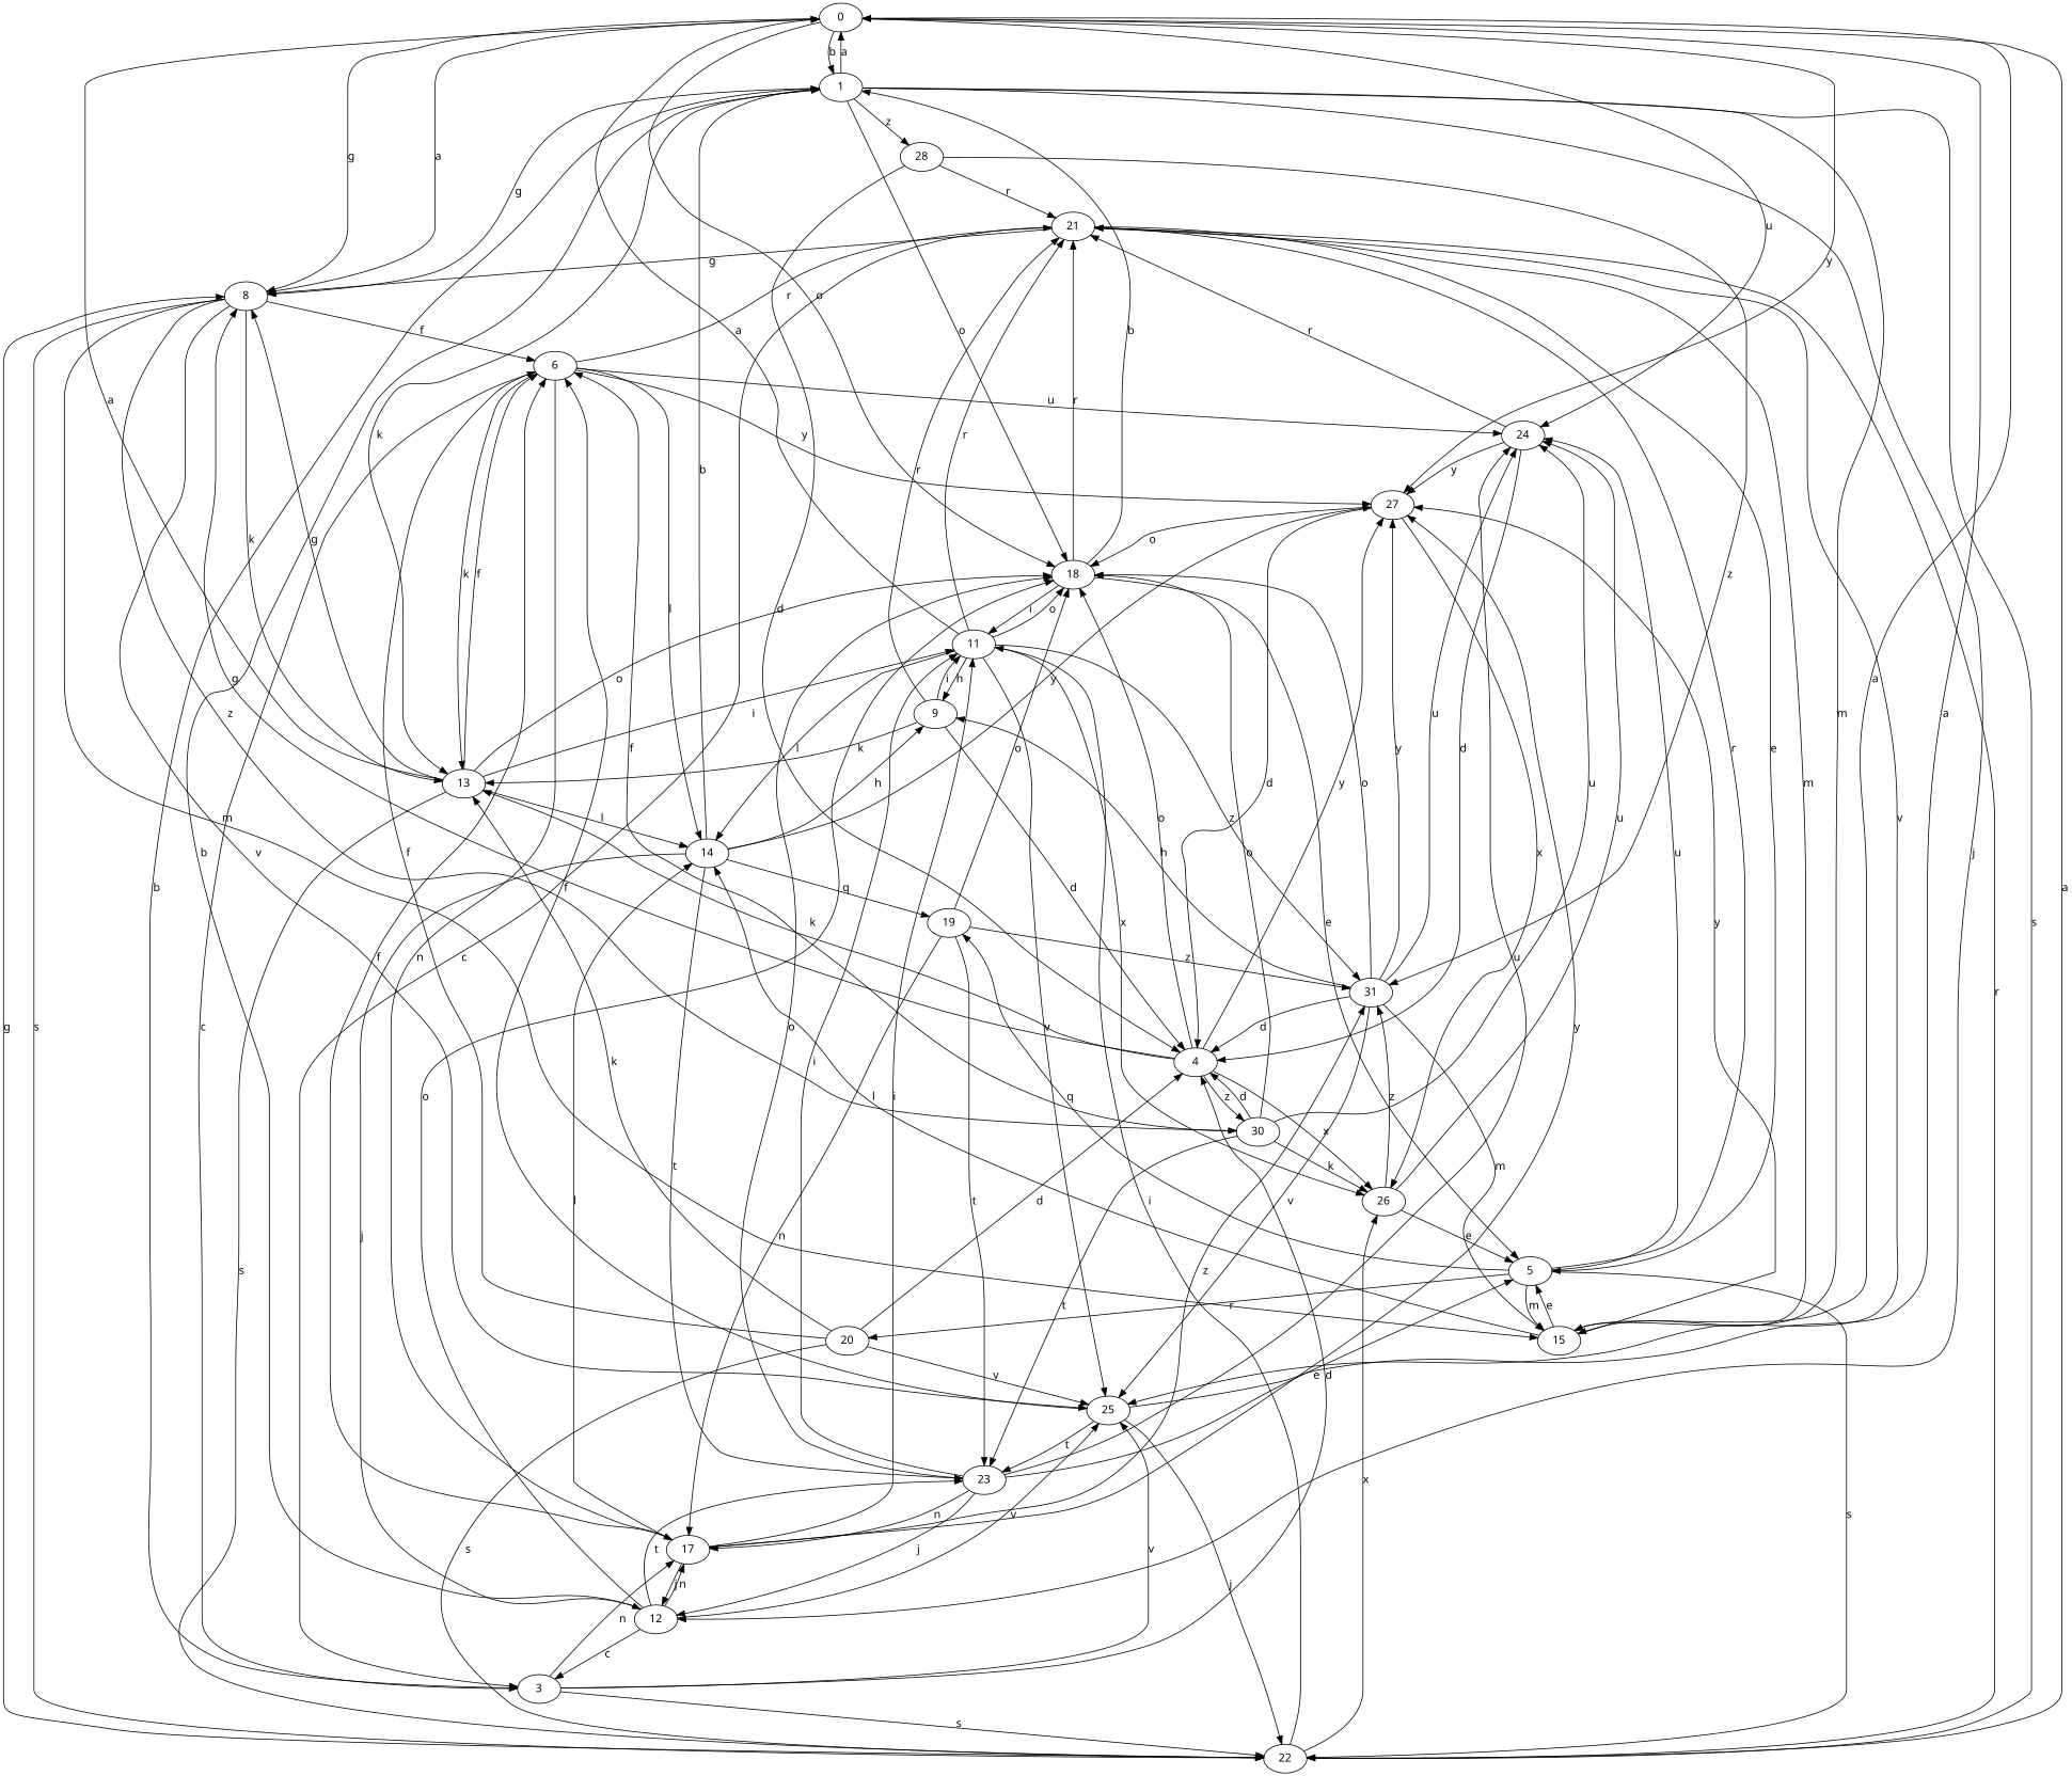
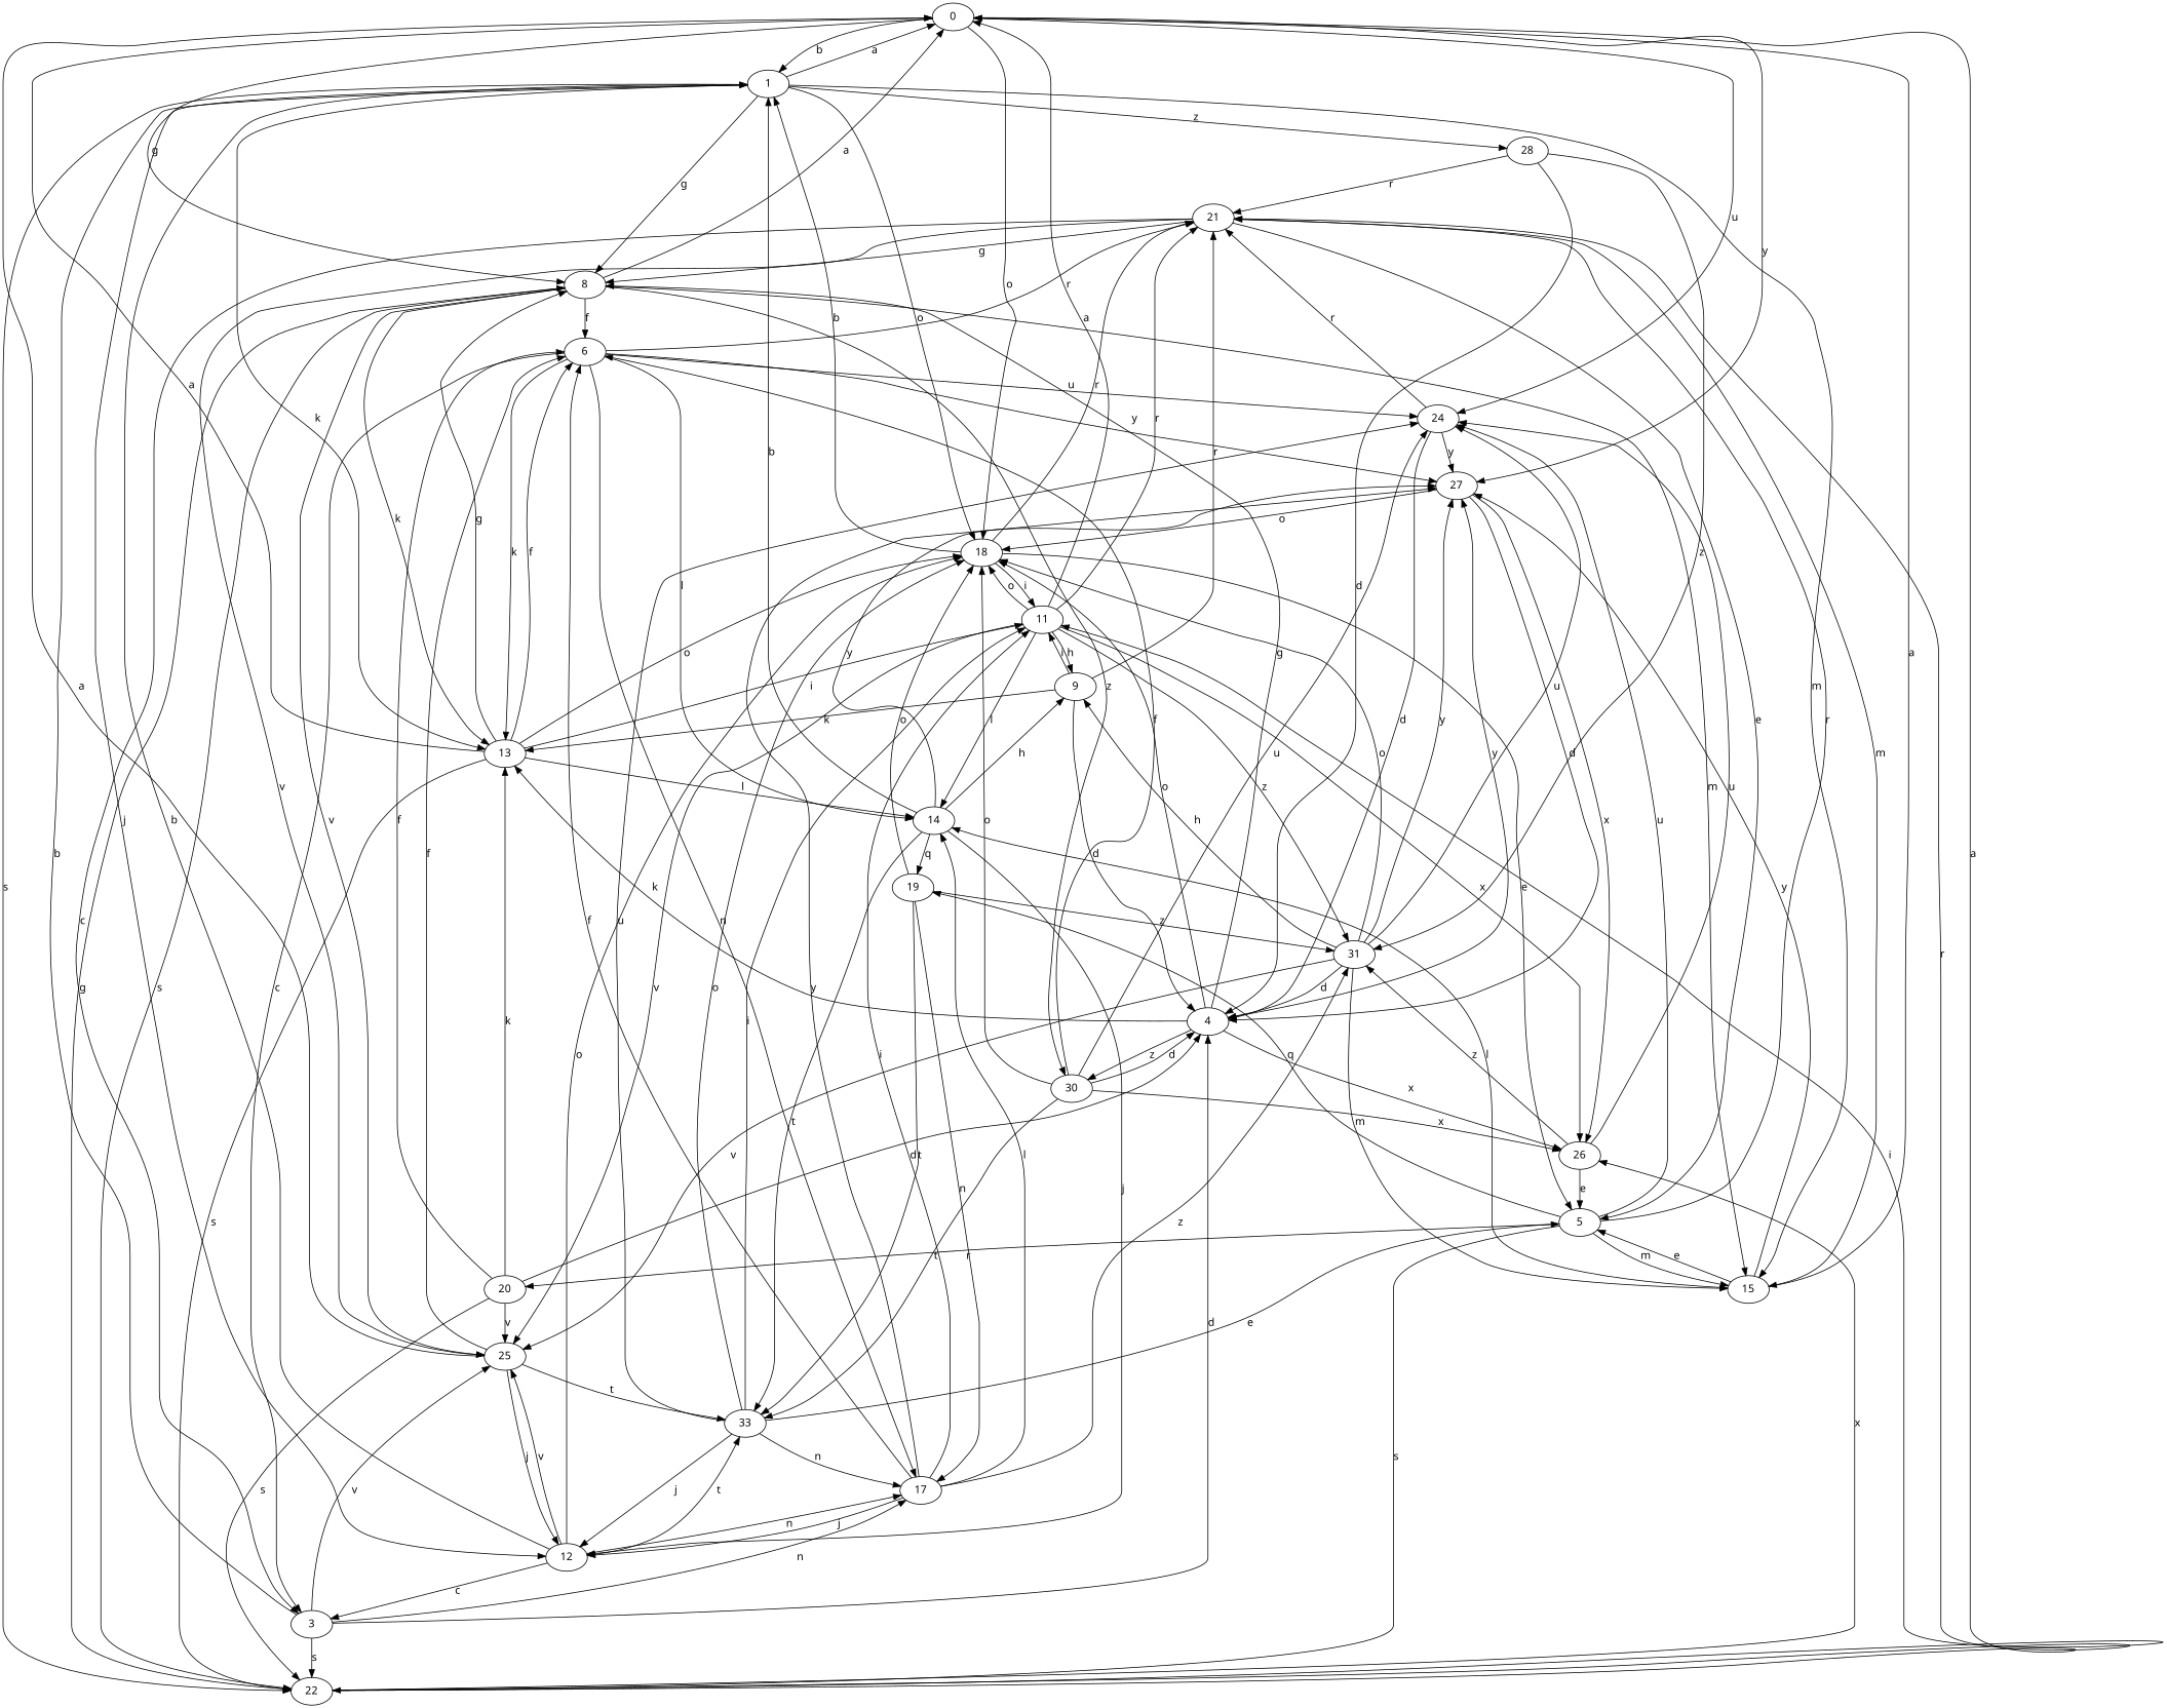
  strict digraph {
    fontname="Noto Sans"
    node [fontname="Noto Sans"]
    edge [fontname="Noto Sans"]
    0
    1
    8
    18
    24
    27
    12
    13
    15
    22
    28
    25
    30
    6
    5
    21
    11
    4
    26
    3
    17
-   23
+   23 [label=33]
    14
    31
    19
    20
    9
    0 -> 1 [label=b]
    0 -> 8 [label=g]
    0 -> 18 [label=o]
    0 -> 24 [label=u]
    0 -> 27 [label=y]
    1 -> 0 [label=a]
    1 -> 8 [label=g]
    1 -> 18 [label=o]
    1 -> 12 [label=j]
    1 -> 13 [label=k]
    1 -> 15 [label=m]
    1 -> 22 [label=s]
    1 -> 28 [label=z]
    8 -> 0 [label=a]
    8 -> 13 [label=k]
    8 -> 15 [label=m]
    8 -> 22 [label=s]
    8 -> 25 [label=v]
    8 -> 30 [label=z]
    8 -> 6 [label=f]
    18 -> 1 [label=b]
    18 -> 5 [label=e]
    18 -> 21 [label=r]
    18 -> 11 [label=i]
    24 -> 27 [label=y]
    24 -> 21 [label=r]
    24 -> 4 [label=d]
    27 -> 18 [label=o]
    27 -> 4 [label=d]
    27 -> 26 [label=x]
    12 -> 1 [label=b]
    12 -> 18 [label=o]
    12 -> 25 [label=v]
    12 -> 3 [label=c]
    12 -> 17 [label=n]
    12 -> 23 [label=t]
    13 -> 0 [label=a]
    13 -> 8 [label=g]
    13 -> 18 [label=o]
    13 -> 22 [label=s]
    13 -> 6 [label=f]
    13 -> 11 [label=i]
    13 -> 14 [label=l]
    15 -> 0 [label=a]
    15 -> 27 [label=y]
    15 -> 5 [label=e]
    15 -> 14 [label=l]
    22 -> 0 [label=a]
    22 -> 8 [label=g]
    22 -> 21 [label=r]
    22 -> 11 [label=i]
    22 -> 26 [label=x]
    28 -> 21 [label=r]
    28 -> 4 [label=d]
    28 -> 31 [label=z]
    25 -> 0 [label=a]
-   25 -> 22 [label=j]
+   25 -> 12 [label=j]
    25 -> 6 [label=f]
    25 -> 23 [label=t]
    30 -> 18 [label=o]
    30 -> 24 [label=u]
    30 -> 6 [label=f]
    30 -> 4 [label=d]
-   30 -> 26 [label=k]
+   30 -> 26 [label=x]
    30 -> 23 [label=t]
    6 -> 24 [label=u]
    6 -> 27 [label=y]
    6 -> 13 [label=k]
    6 -> 21 [label=r]
    6 -> 3 [label=c]
    6 -> 17 [label=n]
    6 -> 14 [label=l]
    5 -> 24 [label=u]
    5 -> 15 [label=m]
    5 -> 22 [label=s]
    5 -> 21 [label=r]
    5 -> 19 [label=q]
    5 -> 20 [label=r]
    21 -> 8 [label=g]
    21 -> 15 [label=m]
    21 -> 25 [label=v]
    21 -> 5 [label=e]
    21 -> 3 [label=c]
    11 -> 0 [label=a]
    11 -> 18 [label=o]
    11 -> 25 [label=v]
    11 -> 21 [label=r]
    11 -> 26 [label=x]
    11 -> 14 [label=l]
    11 -> 31 [label=z]
    11 -> 9 [label=h]
    4 -> 8 [label=g]
    4 -> 18 [label=o]
    4 -> 27 [label=y]
    4 -> 13 [label=k]
    4 -> 30 [label=z]
    4 -> 26 [label=x]
    26 -> 24 [label=u]
    26 -> 5 [label=e]
    26 -> 31 [label=z]
    3 -> 1 [label=b]
    3 -> 22 [label=s]
    3 -> 25 [label=v]
    3 -> 4 [label=d]
    3 -> 17 [label=n]
    17 -> 27 [label=y]
    17 -> 12 [label=j]
    17 -> 6 [label=f]
    17 -> 11 [label=i]
    17 -> 14 [label=l]
    17 -> 31 [label=z]
    23 -> 18 [label=o]
    23 -> 24 [label=u]
    23 -> 12 [label=j]
    23 -> 5 [label=e]
    23 -> 11 [label=i]
    23 -> 17 [label=n]
    14 -> 1 [label=b]
    14 -> 27 [label=y]
    14 -> 12 [label=j]
    14 -> 23 [label=t]
    14 -> 19 [label=q]
    14 -> 9 [label=h]
    31 -> 18 [label=o]
    31 -> 24 [label=u]
    31 -> 27 [label=y]
    31 -> 15 [label=m]
    31 -> 25 [label=v]
    31 -> 4 [label=d]
    31 -> 9 [label=h]
    19 -> 18 [label=o]
    19 -> 17 [label=n]
    19 -> 23 [label=t]
    19 -> 31 [label=z]
    20 -> 13 [label=k]
    20 -> 22 [label=s]
    20 -> 25 [label=v]
    20 -> 6 [label=f]
    20 -> 4 [label=d]
    9 -> 13 [label=k]
    9 -> 21 [label=r]
    9 -> 11 [label=i]
    9 -> 4 [label=d]
  }
